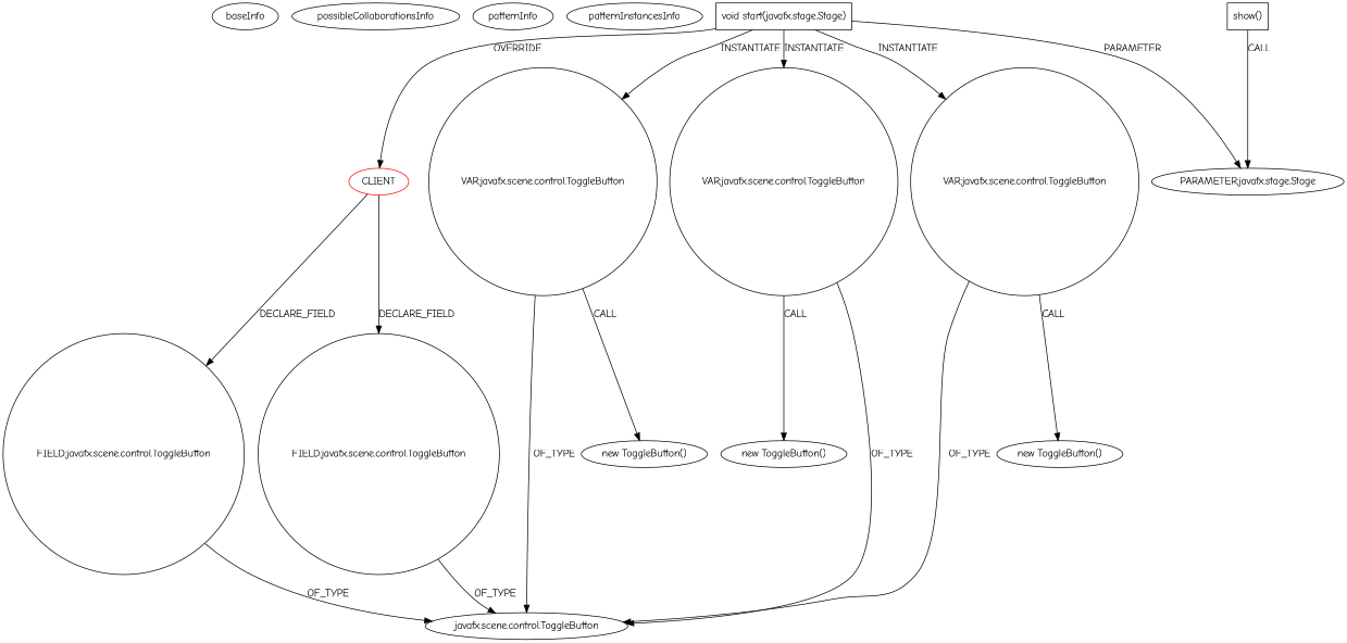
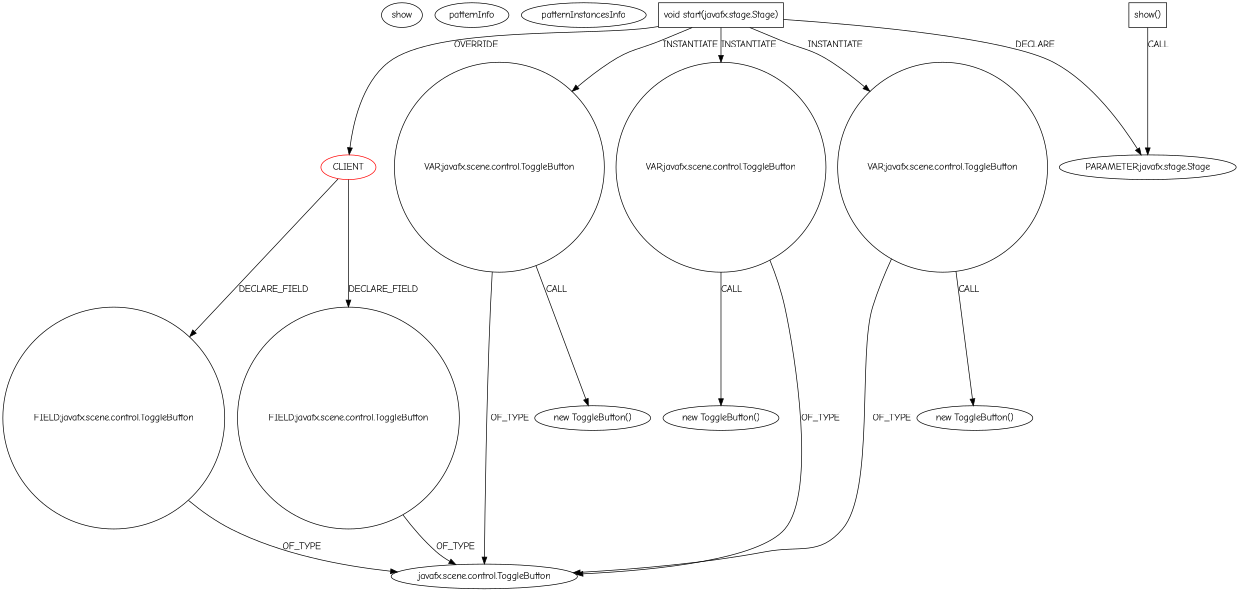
  digraph {
    fontname="Comic Neue"
    node [fontname="Comic Neue" isFrameworkType=false]
    edge [fontname="Comic Neue"]
-   baseInfo [category=pattern graphId=1742 isAnonymous=false possibleRelation=false isFrameworkType=""]
-   possibleCollaborationsInfo [isFrameworkType=""]
+   possibleCollaborationsInfo [label=show isFrameworkType=""]
    patternInfo [frequency=2.0 patternRootClient=0 isFrameworkType=""]
    patternInstancesInfo [0="pdehn-TankBot~/pdehn-TankBot/TankBot-master/src/tankbot/api/TankBotApplication.java~TankBotApplication~3827" 1="philippone-EMGClassifier~/philippone-EMGClassifier/EMGClassifier-master/src/gui/EMGClassifierGUI.java~EMGClassifierGUI~3875" isFrameworkType=""]
    n5 [label="javafx.scene.control.ToggleButton" vertexType=FRAMEWORK_CLASS_TYPE]
    n6 [label="VAR:javafx.scene.control.ToggleButton" shape=circle vertexType=VARIABLE_EXPRESION]
    n7 [label="new ToggleButton()" vertexType=CONSTRUCTOR_CALL]
    n8 [label="VAR:javafx.scene.control.ToggleButton" shape=circle vertexType=VARIABLE_EXPRESION]
    n9 [label="new ToggleButton()" vertexType=CONSTRUCTOR_CALL]
    n10 [label="VAR:javafx.scene.control.ToggleButton" shape=circle vertexType=VARIABLE_EXPRESION]
    n11 [label="new ToggleButton()" vertexType=CONSTRUCTOR_CALL]
    n12 [label="void start(javafx.stage.Stage)" shape=box vertexType=OVERRIDING_METHOD_DECLARATION]
    n13 [label="PARAMETER:javafx.stage.Stage" vertexType=PARAMETER_DECLARATION]
    n14 [color=red label=CLIENT vertexType=ROOT_CLIENT_CLASS_DECLARATION]
    n15 [label="FIELD:javafx.scene.control.ToggleButton" shape=circle vertexType=FIELD_DECLARATION]
    n16 [label="FIELD:javafx.scene.control.ToggleButton" shape=circle vertexType=FIELD_DECLARATION]
    n17 [label="show()" shape=box vertexType=INSIDE_CALL]
    n6 -> n5 [label=OF_TYPE]
    n6 -> n7 [label=CALL]
    n8 -> n5 [label=OF_TYPE]
    n8 -> n9 [label=CALL]
    n10 -> n5 [label=OF_TYPE]
    n10 -> n11 [label=CALL]
    n12 -> n6 [label=INSTANTIATE]
    n12 -> n8 [label=INSTANTIATE]
    n12 -> n10 [label=INSTANTIATE]
-   n12 -> n13 [label=PARAMETER]
+   n12 -> n13 [label=DECLARE]
    n12 -> n14 [label=OVERRIDE]
    n14 -> n15 [label=DECLARE_FIELD]
    n14 -> n16 [label=DECLARE_FIELD]
    n15 -> n5 [label=OF_TYPE]
    n16 -> n5 [label=OF_TYPE]
    n17 -> n13 [label=CALL]
  }
